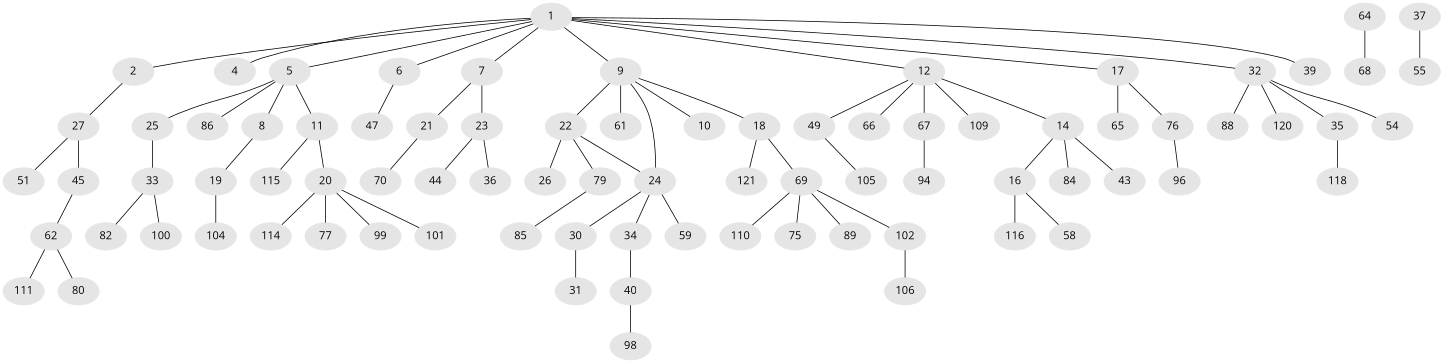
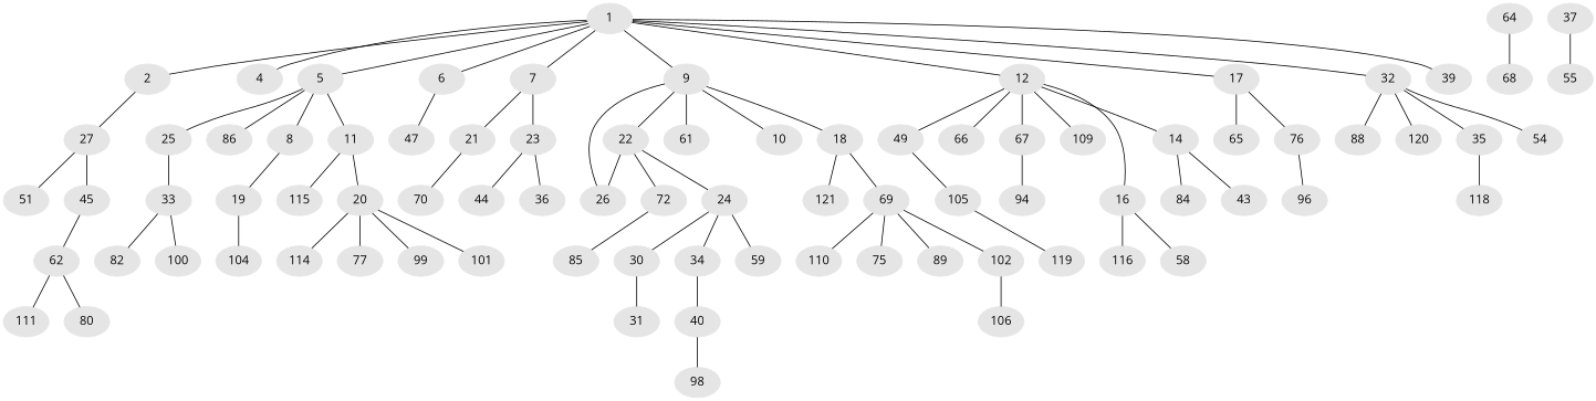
  graph {
    fontname="Open Sans"
    node [color=gray90 fontname="Open Sans" style=filled]
    edge [fontname="Open Sans"]
    1 [super="+3"]
    2 [super="+83"]
    4
    5 [super="+50"]
    6
    7
    9 [super="+13"]
    12 [super="+15"]
    17 [super="+52"]
    32 [super="+41"]
    39
    27 [super="+38"]
    8
    11 [super="+46"]
    25
    86
    47
    21 [super="+48"]
    23 [super="+63"]
    10
    18 [super="+71"]
    22 [super="+29"]
    26
    61
    14 [super="+74"]
    16 [super="+57"]
    49
    66
    67
    109
    65 [super="+92"]
    76
    35 [super="+42"]
    54 [super="+117"]
    88
    120
    19 [super="+107"]
    104
    45 [super="+73"]
    51
    20 [super="+90"]
    115
    33 [super="+53"]
    70
    36
    44 [super="+91"]
    69 [super="+81"]
    121
    24 [super="+28"]
-   79 [super="+93"]
+   79 [super="+93" label=72]
    68 [super="+122"]
    64
    77 [super="+108"]
    99
    101 [super="+103"]
    114
    43 [super="+97"]
    84
    58
    116
    105
    94
    96
    75
    89
    102
    110
    30 [super="+78"]
    34
    59
    37 [super="+56"]
    55 [super="+60"]
    85
    31
    40 [super="+113"]
    82
    100
    62 [super="+87"]
    118
    98
    80 [super="+95"]
    111 [super="+112"]
+   119
    106
    1 -- 2
    1 -- 4
    1 -- 5
    1 -- 6
    1 -- 7
    1 -- 9
    1 -- 12
    1 -- 17
    1 -- 32
    1 -- 39
    2 -- 27
    5 -- 8
    5 -- 11
    5 -- 25
    5 -- 86
    6 -- 47
    7 -- 21
    7 -- 23
    9 -- 10
    9 -- 18
    9 -- 22
-   9 -- 24
+   9 -- 26
    9 -- 61
    12 -- 14
-   14 -- 16
+   12 -- 16
    12 -- 49
    12 -- 66
    12 -- 67
    12 -- 109
    17 -- 65
    17 -- 76
    32 -- 35
    32 -- 54
    32 -- 88
    32 -- 120
    27 -- 45
    27 -- 51
    8 -- 19
    11 -- 20
    11 -- 115
    25 -- 33
    21 -- 70
    23 -- 36
    23 -- 44
    18 -- 69
    18 -- 121
    22 -- 26
    22 -- 24
    22 -- 79
    14 -- 43
    14 -- 84
    16 -- 58
    16 -- 116
    49 -- 105
    67 -- 94
    76 -- 96
    35 -- 118
    19 -- 104
    45 -- 62
    20 -- 77
    20 -- 99
    20 -- 101
    20 -- 114
    33 -- 82
    33 -- 100
    69 -- 75
    69 -- 89
    69 -- 102
    69 -- 110
    24 -- 30
    24 -- 34
    24 -- 59
    79 -- 85
    64 -- 68
+   105 -- 119
    102 -- 106
    30 -- 31
    34 -- 40
    37 -- 55
    40 -- 98
    62 -- 80
    62 -- 111
  }
